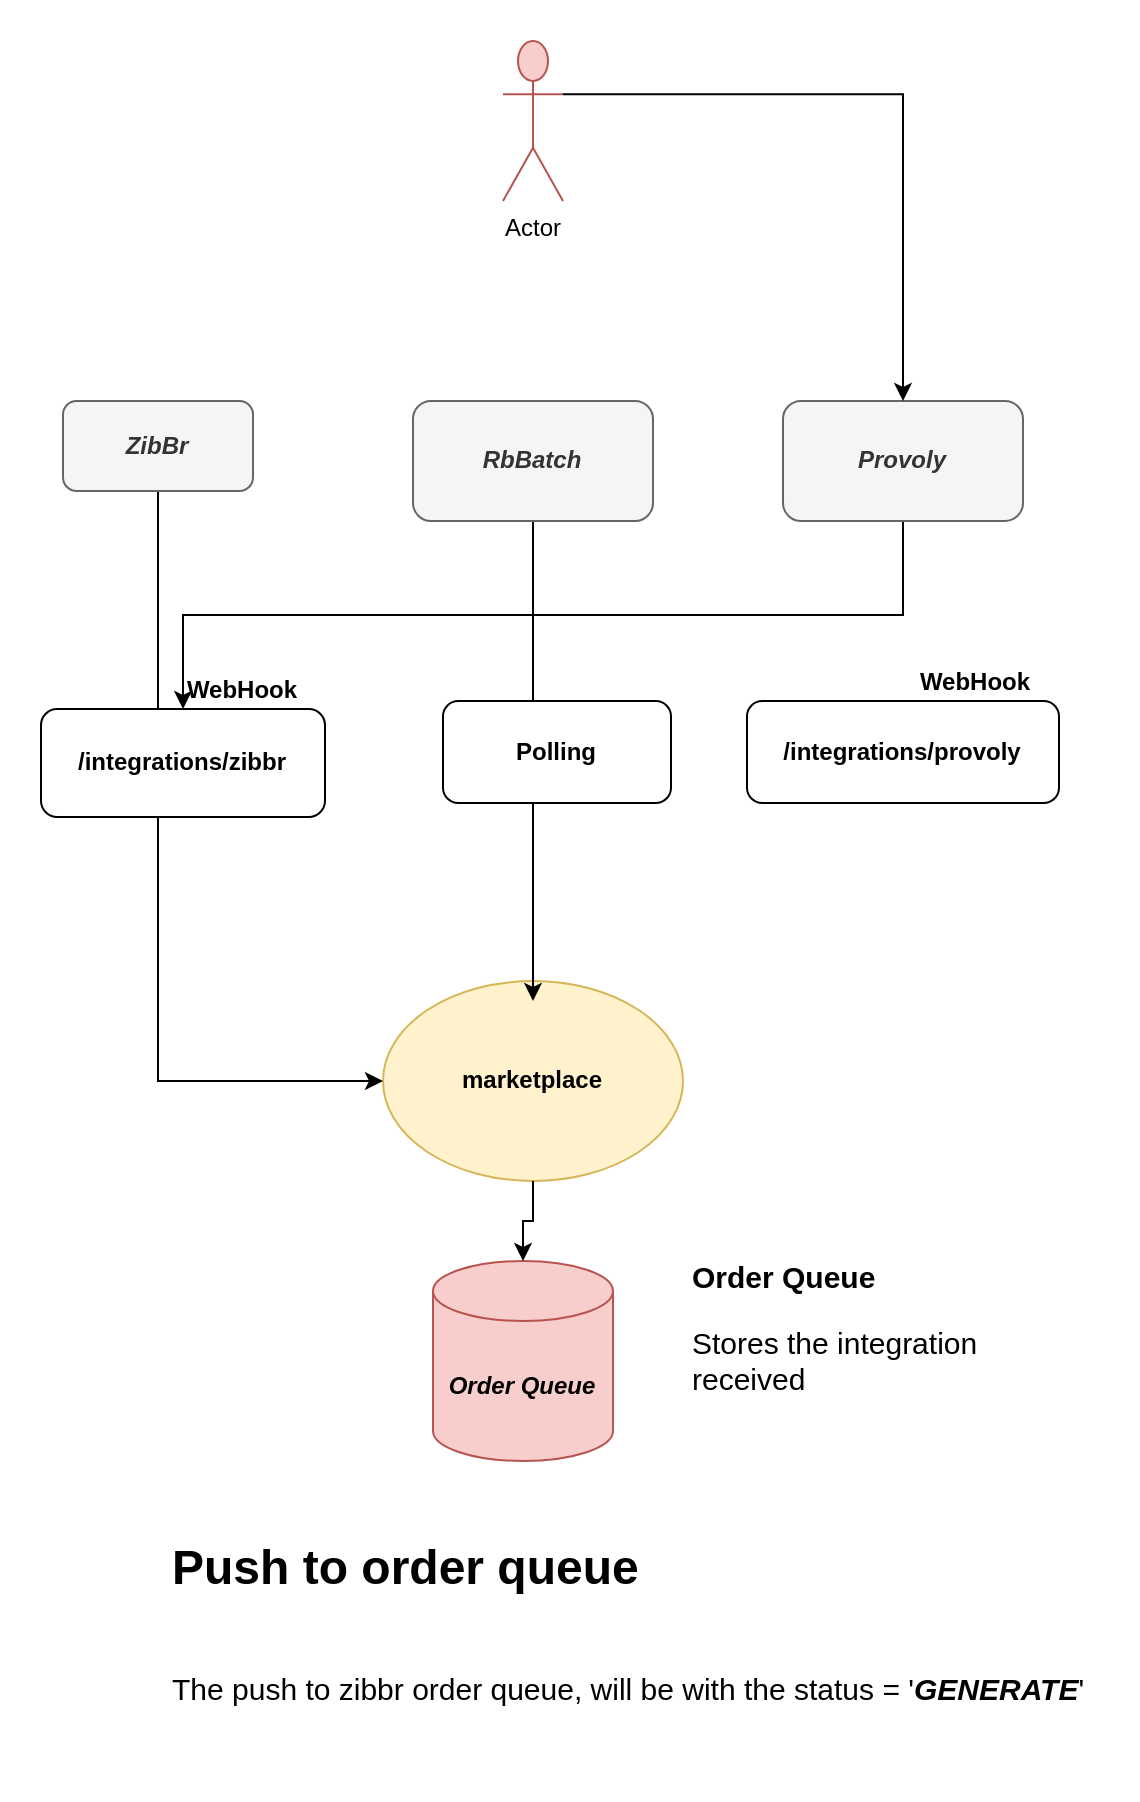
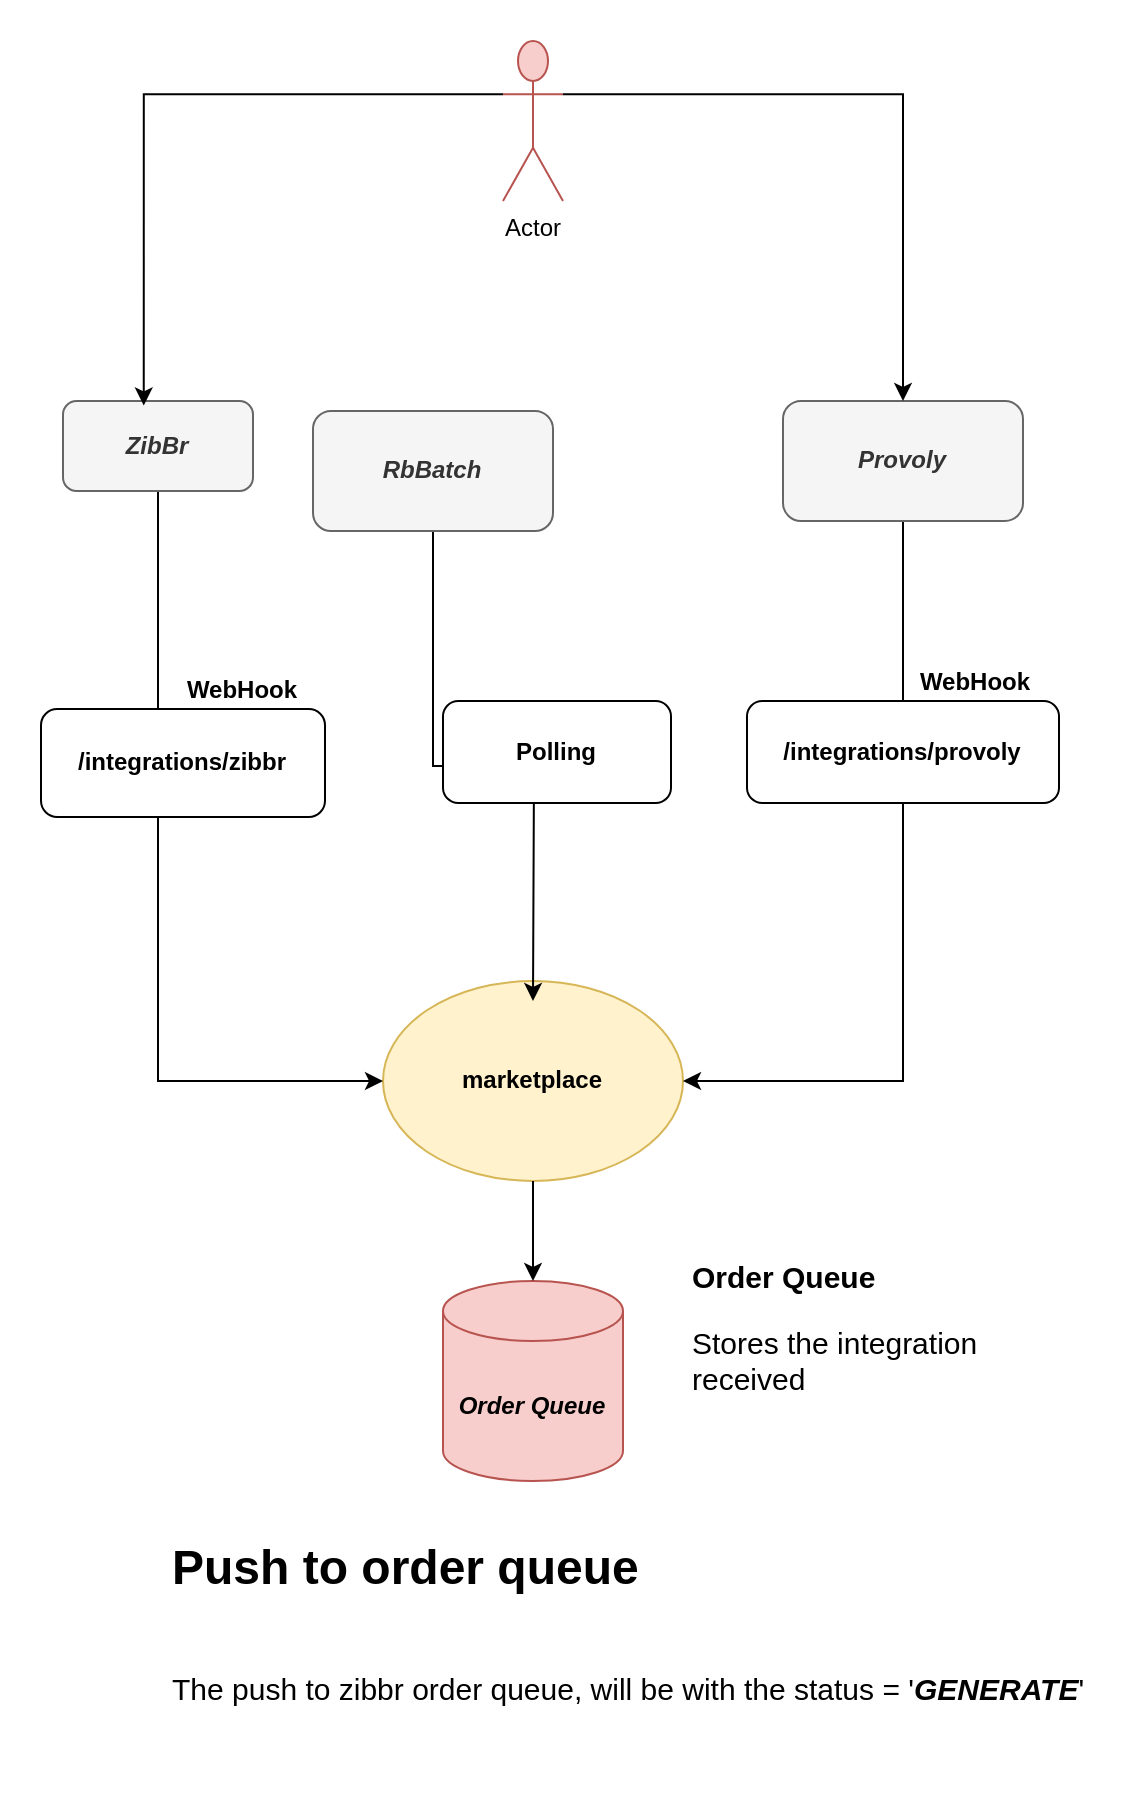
  <mxCell id="0" />
  <mxCell id="1" parent="0" />
  <mxCell id="2" value="" style="group" parent="1" vertex="1" connectable="0"><mxGeometry x="191" y="490" width="150" height="100" as="geometry" /></mxCell>
  <mxCell id="3" value="&lt;b&gt;marketplace&lt;/b&gt;" style="ellipse;whiteSpace=wrap;html=1;fillColor=#fff2cc;strokeColor=#d6b656;" parent="2" vertex="1"><mxGeometry width="150" height="100" as="geometry" /></mxCell>
  <mxCell id="4" style="edgeStyle=orthogonalEdgeStyle;rounded=0;orthogonalLoop=1;jettySize=auto;html=1;exitX=0.5;exitY=1;exitDx=0;exitDy=0;entryX=0;entryY=0.5;entryDx=0;entryDy=0;" parent="1" source="5" target="3" edge="1"><mxGeometry relative="1" as="geometry" /></mxCell>
  <mxCell id="5" value="&lt;b&gt;&lt;i&gt;ZibBr&lt;/i&gt;&lt;/b&gt;" style="rounded=1;whiteSpace=wrap;html=1;fillColor=#f5f5f5;fontColor=#333333;strokeColor=#666666;" parent="1" vertex="1"><mxGeometry x="31" y="200" width="95" height="45" as="geometry" /></mxCell>
  <mxCell id="6" style="edgeStyle=orthogonalEdgeStyle;rounded=0;orthogonalLoop=1;jettySize=auto;html=1;exitX=0.5;exitY=1;exitDx=0;exitDy=0;" parent="1" source="7" edge="1"><mxGeometry relative="1" as="geometry"><mxPoint x="266" y="500" as="targetPoint" /></mxGeometry></mxCell>
- <mxCell id="7" value="&lt;b&gt;&lt;i&gt;RbBatch&lt;/i&gt;&lt;/b&gt;" style="rounded=1;whiteSpace=wrap;html=1;fillColor=#f5f5f5;fontColor=#333333;strokeColor=#666666;" parent="1" vertex="1"><mxGeometry x="206" y="200" width="120" height="60" as="geometry" /></mxCell>
- <mxCell id="8" style="edgeStyle=orthogonalEdgeStyle;rounded=0;orthogonalLoop=1;jettySize=auto;html=1;exitX=0.5;exitY=1;exitDx=0;exitDy=0;" parent="1" source="9" target="19" edge="1"><mxGeometry relative="1" as="geometry" /></mxCell>
+ <mxCell id="7" value="&lt;b&gt;&lt;i&gt;RbBatch&lt;/i&gt;&lt;/b&gt;" style="rounded=1;whiteSpace=wrap;html=1;fillColor=#f5f5f5;fontColor=#333333;strokeColor=#666666;" parent="1" vertex="1"><mxGeometry x="156" y="205" width="120" height="60" as="geometry" /></mxCell>
+ <mxCell id="8" style="edgeStyle=orthogonalEdgeStyle;rounded=0;orthogonalLoop=1;jettySize=auto;html=1;exitX=0.5;exitY=1;exitDx=0;exitDy=0;entryX=1;entryY=0.5;entryDx=0;entryDy=0;" parent="1" source="9" target="3" edge="1"><mxGeometry relative="1" as="geometry" /></mxCell>
  <mxCell id="9" value="&lt;b&gt;&lt;i&gt;Provoly&lt;/i&gt;&lt;/b&gt;" style="rounded=1;whiteSpace=wrap;html=1;fillColor=#f5f5f5;fontColor=#333333;strokeColor=#666666;" parent="1" vertex="1"><mxGeometry x="391" y="200" width="120" height="60" as="geometry" /></mxCell>
- <mxCell id="10" value="&lt;b&gt;&lt;i&gt;Order Queue&lt;/i&gt;&lt;/b&gt;" style="shape=cylinder3;whiteSpace=wrap;html=1;boundedLbl=1;backgroundOutline=1;size=15;fillColor=#f8cecc;strokeColor=#b85450;" parent="1" vertex="1"><mxGeometry x="216" y="630" width="90" height="100" as="geometry" /></mxCell>
+ <mxCell id="10" value="&lt;b&gt;&lt;i&gt;Order Queue&lt;/i&gt;&lt;/b&gt;" style="shape=cylinder3;whiteSpace=wrap;html=1;boundedLbl=1;backgroundOutline=1;size=15;fillColor=#f8cecc;strokeColor=#b85450;" parent="1" vertex="1"><mxGeometry x="221" y="640" width="90" height="100" as="geometry" /></mxCell>
  <mxCell id="11" style="edgeStyle=orthogonalEdgeStyle;rounded=0;orthogonalLoop=1;jettySize=auto;html=1;exitX=0.5;exitY=1;exitDx=0;exitDy=0;entryX=0.5;entryY=0;entryDx=0;entryDy=0;entryPerimeter=0;" parent="1" source="3" target="10" edge="1"><mxGeometry relative="1" as="geometry" /></mxCell>
+ <mxCell id="12" style="edgeStyle=orthogonalEdgeStyle;rounded=0;orthogonalLoop=1;jettySize=auto;html=1;exitX=0;exitY=0.333;exitDx=0;exitDy=0;exitPerimeter=0;entryX=0.425;entryY=0.05;entryDx=0;entryDy=0;entryPerimeter=0;" parent="1" source="14" target="5" edge="1"><mxGeometry relative="1" as="geometry" /></mxCell>
  <mxCell id="13" style="edgeStyle=orthogonalEdgeStyle;rounded=0;orthogonalLoop=1;jettySize=auto;html=1;exitX=1;exitY=0.333;exitDx=0;exitDy=0;exitPerimeter=0;entryX=0.5;entryY=0;entryDx=0;entryDy=0;" parent="1" source="14" target="9" edge="1"><mxGeometry relative="1" as="geometry" /></mxCell>
  <mxCell id="14" value="Actor" style="shape=umlActor;verticalLabelPosition=bottom;verticalAlign=top;html=1;outlineConnect=0;fillColor=#f8cecc;strokeColor=#b85450;" parent="1" vertex="1"><mxGeometry x="251" y="20" width="30" height="80" as="geometry" /></mxCell>
  <mxCell id="15" value="&lt;h1 style=&quot;font-size: 15px;&quot;&gt;&lt;font style=&quot;font-size: 15px;&quot;&gt;Order Queue&lt;/font&gt;&lt;/h1&gt;&lt;p style=&quot;font-size: 15px;&quot;&gt;Stores the integration received&lt;/p&gt;" style="text;html=1;strokeColor=none;fillColor=none;spacing=5;spacingTop=-20;whiteSpace=wrap;overflow=hidden;rounded=0;" parent="1" vertex="1"><mxGeometry x="341" y="630" width="171" height="78" as="geometry" /></mxCell>
  <mxCell id="16" value="&lt;h1&gt;Push to order queue&lt;br&gt;&lt;br&gt;&lt;font style=&quot;font-size: 15px;&quot;&gt;&lt;span style=&quot;font-weight: normal;&quot;&gt;The push to zibbr order queue, will be with the status = '&lt;/span&gt;&lt;i&gt;GENERATE&lt;/i&gt;&lt;span style=&quot;font-weight: normal;&quot;&gt;'&lt;/span&gt;&lt;/font&gt;&lt;/h1&gt;" style="text;html=1;strokeColor=none;fillColor=none;spacing=5;spacingTop=-20;whiteSpace=wrap;overflow=hidden;rounded=0;" parent="1" vertex="1"><mxGeometry x="81" y="764" width="467" height="115" as="geometry" /></mxCell>
  <mxCell id="17" value="&lt;b style=&quot;&quot;&gt;&lt;font style=&quot;font-size: 12px;&quot;&gt;/integrations/provoly&lt;/font&gt;&lt;/b&gt;" style="rounded=1;whiteSpace=wrap;html=1;movable=1;resizable=1;rotatable=1;deletable=1;editable=1;locked=0;connectable=1;" parent="1" vertex="1"><mxGeometry x="373" y="350" width="156" height="51" as="geometry" /></mxCell>
  <mxCell id="18" value="&lt;b&gt;WebHook&lt;/b&gt;" style="text;html=1;strokeColor=none;fillColor=none;align=center;verticalAlign=middle;whiteSpace=wrap;rounded=0;movable=1;resizable=1;rotatable=1;deletable=1;editable=1;locked=0;connectable=1;container=0;" parent="1" vertex="1"><mxGeometry x="480" y="336" width="15" height="10" as="geometry" /></mxCell>
  <mxCell id="19" value="&lt;b&gt;&lt;font style=&quot;font-size: 12px;&quot;&gt;/integrations/zibbr&lt;/font&gt;&lt;br&gt;&lt;/b&gt;" style="rounded=1;whiteSpace=wrap;html=1;movable=1;resizable=1;rotatable=1;deletable=1;editable=1;locked=0;connectable=1;" parent="1" vertex="1"><mxGeometry x="20" y="354" width="142" height="54" as="geometry" /></mxCell>
  <mxCell id="20" value="&lt;b&gt;&lt;font style=&quot;font-size: 12px;&quot;&gt;Polling&lt;/font&gt;&lt;/b&gt;" style="rounded=1;whiteSpace=wrap;html=1;movable=1;resizable=1;rotatable=1;deletable=1;editable=1;locked=0;connectable=1;" parent="1" vertex="1"><mxGeometry x="221" y="350" width="114" height="51" as="geometry" /></mxCell>
  <mxCell id="21" value="&lt;b&gt;WebHook&lt;/b&gt;" style="text;html=1;strokeColor=none;fillColor=none;align=center;verticalAlign=middle;whiteSpace=wrap;rounded=0;movable=1;resizable=1;rotatable=1;deletable=1;editable=1;locked=0;connectable=1;container=0;" parent="1" vertex="1"><mxGeometry x="111" y="340" width="20" height="10" as="geometry" /></mxCell>
